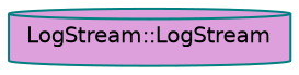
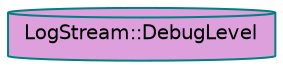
  digraph {
    rankdir=LR
-   n1 [color=teal fillcolor=plum fontname=Helvetica fontsize=10 height=0.2 label="LogStream::LogStream" shape=cylinder style=filled width=0.4]
+   n1 [color=teal fillcolor=plum fontname=Helvetica fontsize=10 height=0.2 label="LogStream::DebugLevel" shape=cylinder style=filled width=0.4]
  }
